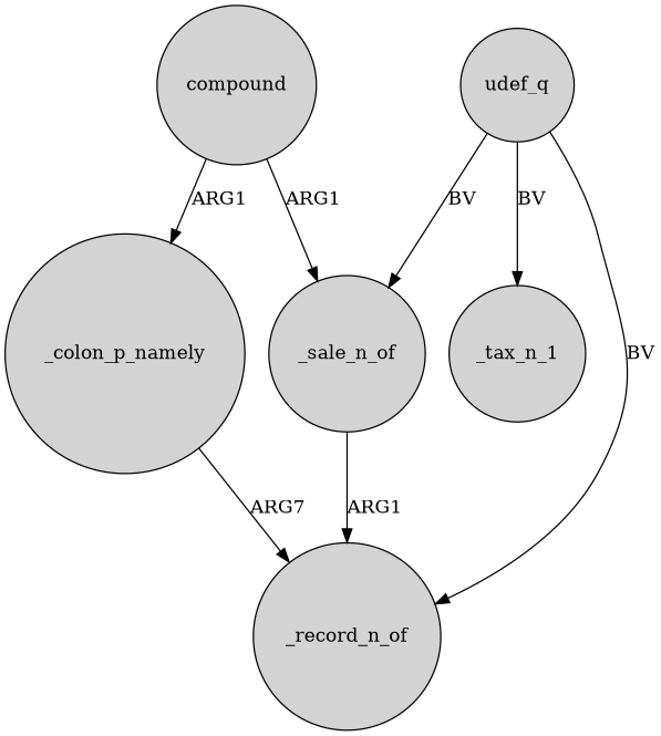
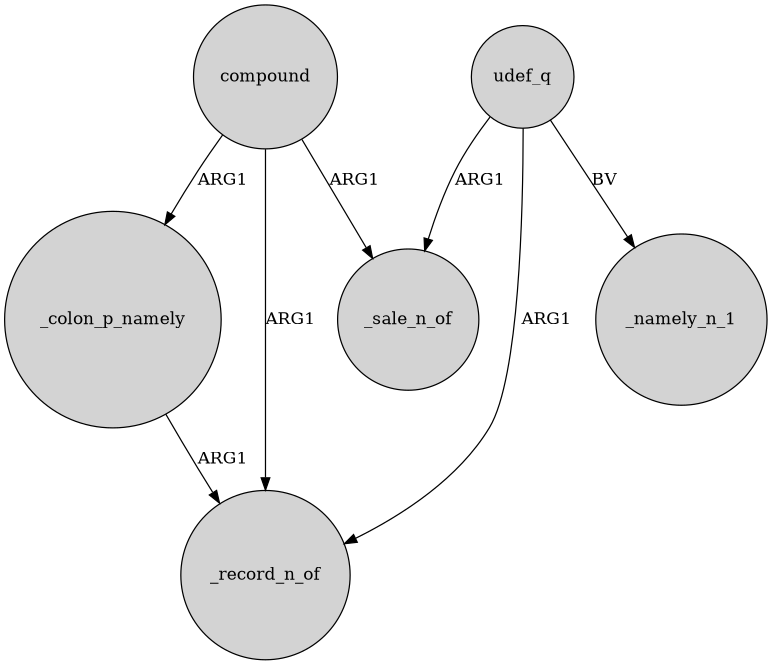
  digraph {
    node [shape=circle style=filled]
    compound
    _sale_n_of
    _record_n_of
    _colon_p_namely
    udef_q
-   _tax_n_1
+   _tax_n_1 [label=_namely_n_1]
    compound -> _sale_n_of [label=ARG1]
-   _sale_n_of -> _record_n_of [label=ARG1]
+   compound -> _record_n_of [label=ARG1]
    compound -> _colon_p_namely [label=ARG1]
-   _colon_p_namely -> _record_n_of [label=ARG7]
-   udef_q -> _sale_n_of [label=BV]
-   udef_q -> _record_n_of [label=BV]
+   _colon_p_namely -> _record_n_of [label=ARG1]
+   udef_q -> _sale_n_of [label=ARG1]
+   udef_q -> _record_n_of [label=ARG1]
    udef_q -> _tax_n_1 [label=BV]
  }
